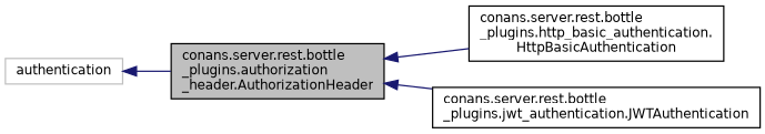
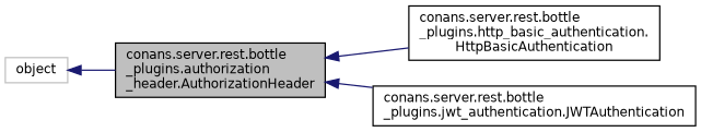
  digraph {
    rankdir=LR
    node [color=black fillcolor=white fontname=Helvetica fontsize=10 shape=record style=filled]
    edge [color=midnightblue dir=back fontname=Helvetica fontsize=10 labelfontname=Helvetica labelfontsize=10 style=solid]
    n1 [fillcolor=grey75 fontcolor=black height=0.2 label="conans.server.rest.bottle\l_plugins.authorization\l_header.AuthorizationHeader" width=0.4]
    n2 [height=0.2 label="conans.server.rest.bottle\l_plugins.http_basic_authentication.\lHttpBasicAuthentication" width=0.4]
    n3 [height=0.2 label="conans.server.rest.bottle\l_plugins.jwt_authentication.JWTAuthentication" width=0.4]
-   n4 [color=grey75 height=0.2 label=authentication width=0.4]
+   n4 [color=grey75 height=0.2 label=object width=0.4]
    n1 -> n2
    n1 -> n3
    n4 -> n1
  }
